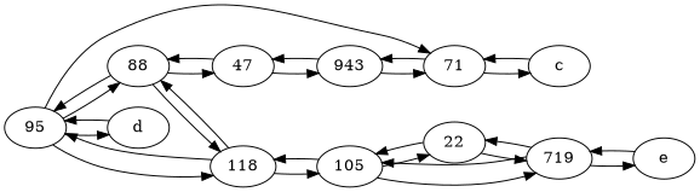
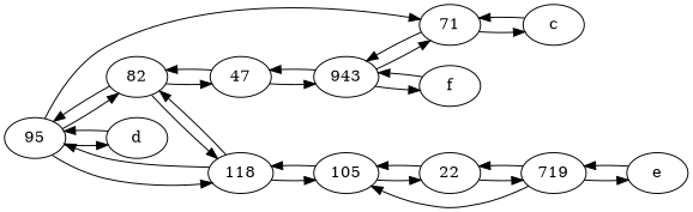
  digraph {
    rankdir=LR
    95
-   88
+   88 [label=82]
    71
    d
    118
    47
    n7 [label=943]
    c
    105
    n10 [label=719]
    e
    22
+   f
    95 -> 88
    95 -> 71
    95 -> d
    95 -> 118
    88 -> 95
    88 -> 118
    88 -> 47
    71 -> n7
    71 -> c
    d -> 95
    118 -> 95
    118 -> 88
    118 -> 105
    47 -> 88
    47 -> n7
    n7 -> 71
    n7 -> 47
+   n7 -> f
    c -> 71
    105 -> 118
-   105 -> n10
    105 -> 22
    n10 -> 105
    n10 -> e
    n10 -> 22
    e -> n10
    22 -> 105
    22 -> n10
+   f -> n7
  }
